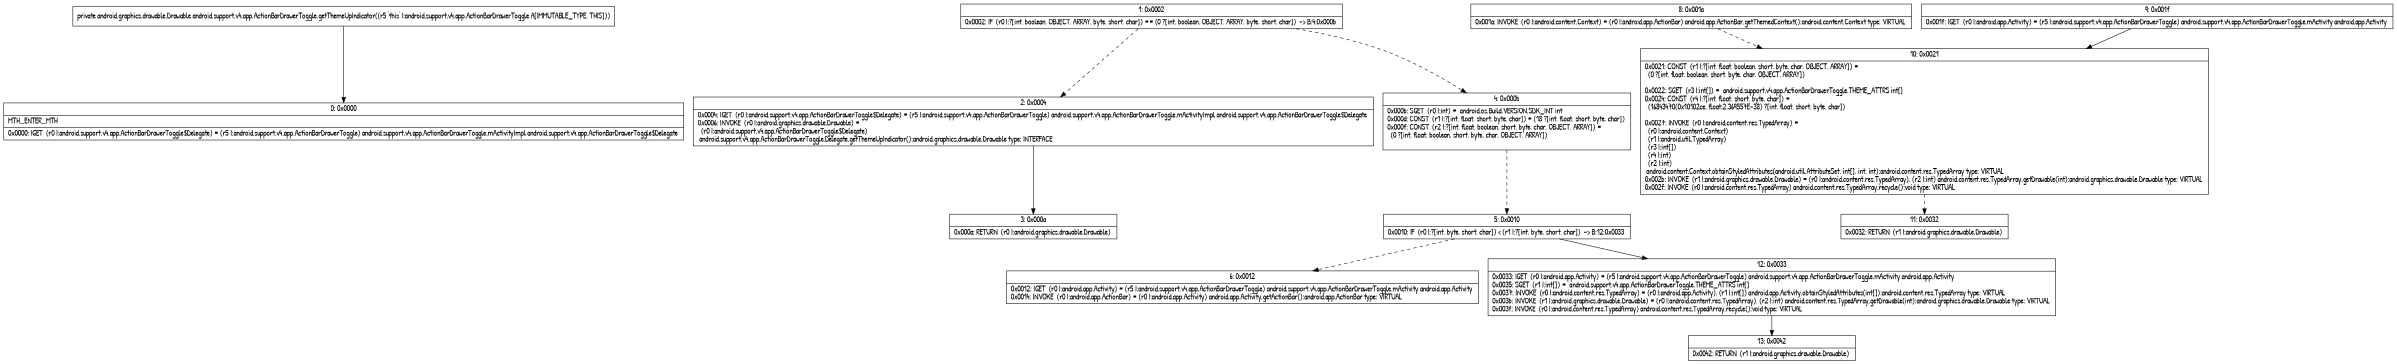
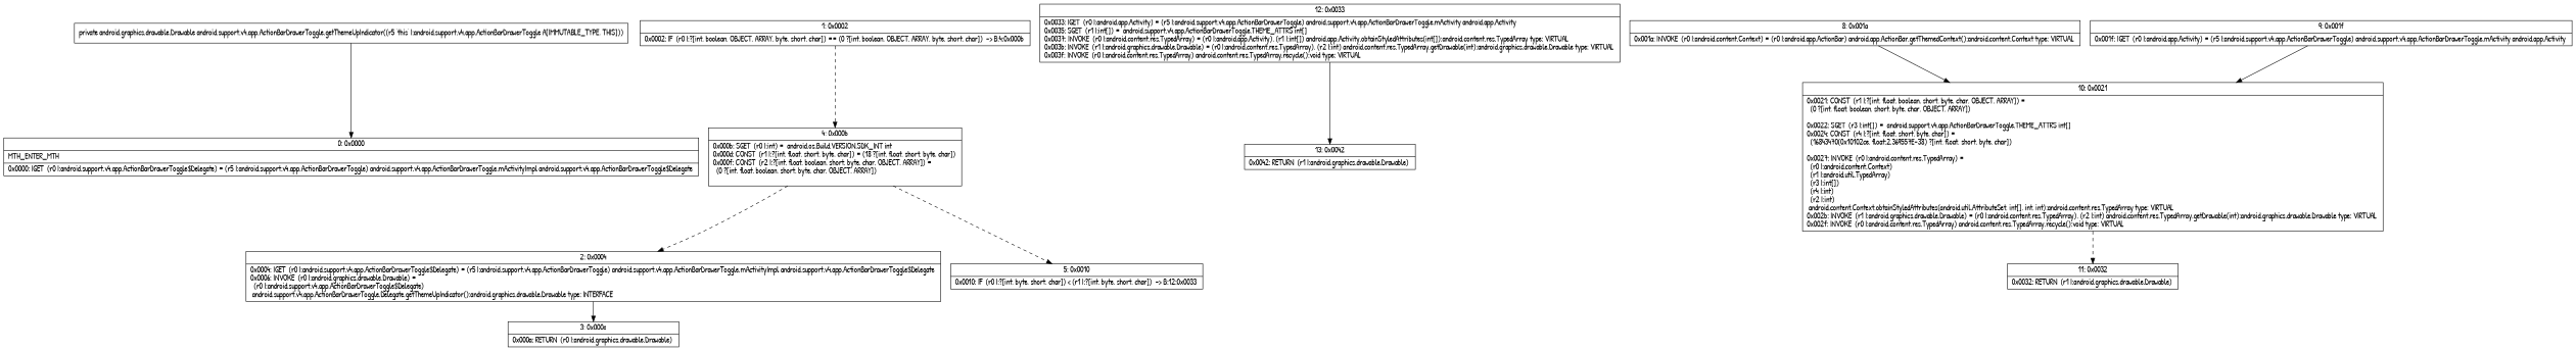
  digraph {
    fontname="Patrick Hand"
    node [fontname="Patrick Hand" shape=record]
    edge [fontname="Patrick Hand"]
    n1 [label="{0\:\ 0x0000|MTH_ENTER_MTH\l|0x0000: IGET  (r0 I:android.support.v4.app.ActionBarDrawerToggle$Delegate) = (r5 I:android.support.v4.app.ActionBarDrawerToggle) android.support.v4.app.ActionBarDrawerToggle.mActivityImpl android.support.v4.app.ActionBarDrawerToggle$Delegate \l}"]
    n2 [label="{1\:\ 0x0002|0x0002: IF  (r0 I:?[int, boolean, OBJECT, ARRAY, byte, short, char]) == (0 ?[int, boolean, OBJECT, ARRAY, byte, short, char])  \-\> B:4:0x000b \l}"]
    n3 [label="{2\:\ 0x0004|0x0004: IGET  (r0 I:android.support.v4.app.ActionBarDrawerToggle$Delegate) = (r5 I:android.support.v4.app.ActionBarDrawerToggle) android.support.v4.app.ActionBarDrawerToggle.mActivityImpl android.support.v4.app.ActionBarDrawerToggle$Delegate \l0x0006: INVOKE  (r0 I:android.graphics.drawable.Drawable) = \l  (r0 I:android.support.v4.app.ActionBarDrawerToggle$Delegate)\l android.support.v4.app.ActionBarDrawerToggle.Delegate.getThemeUpIndicator():android.graphics.drawable.Drawable type: INTERFACE \l}"]
    n4 [label="{4\:\ 0x000b|0x000b: SGET  (r0 I:int) =  android.os.Build.VERSION.SDK_INT int \l0x000d: CONST  (r1 I:?[int, float, short, byte, char]) = (18 ?[int, float, short, byte, char]) \l0x000f: CONST  (r2 I:?[int, float, boolean, short, byte, char, OBJECT, ARRAY]) = \l  (0 ?[int, float, boolean, short, byte, char, OBJECT, ARRAY])\l \l}"]
    n5 [label="{3\:\ 0x000a|0x000a: RETURN  (r0 I:android.graphics.drawable.Drawable) \l}"]
    n6 [label="{5\:\ 0x0010|0x0010: IF  (r0 I:?[int, byte, short, char]) \< (r1 I:?[int, byte, short, char])  \-\> B:12:0x0033 \l}"]
-   n7 [label="{6\:\ 0x0012|0x0012: IGET  (r0 I:android.app.Activity) = (r5 I:android.support.v4.app.ActionBarDrawerToggle) android.support.v4.app.ActionBarDrawerToggle.mActivity android.app.Activity \l0x0014: INVOKE  (r0 I:android.app.ActionBar) = (r0 I:android.app.Activity) android.app.Activity.getActionBar():android.app.ActionBar type: VIRTUAL \l}"]
    n8 [label="{12\:\ 0x0033|0x0033: IGET  (r0 I:android.app.Activity) = (r5 I:android.support.v4.app.ActionBarDrawerToggle) android.support.v4.app.ActionBarDrawerToggle.mActivity android.app.Activity \l0x0035: SGET  (r1 I:int[]) =  android.support.v4.app.ActionBarDrawerToggle.THEME_ATTRS int[] \l0x0037: INVOKE  (r0 I:android.content.res.TypedArray) = (r0 I:android.app.Activity), (r1 I:int[]) android.app.Activity.obtainStyledAttributes(int[]):android.content.res.TypedArray type: VIRTUAL \l0x003b: INVOKE  (r1 I:android.graphics.drawable.Drawable) = (r0 I:android.content.res.TypedArray), (r2 I:int) android.content.res.TypedArray.getDrawable(int):android.graphics.drawable.Drawable type: VIRTUAL \l0x003f: INVOKE  (r0 I:android.content.res.TypedArray) android.content.res.TypedArray.recycle():void type: VIRTUAL \l}"]
    n9 [label="{13\:\ 0x0042|0x0042: RETURN  (r1 I:android.graphics.drawable.Drawable) \l}"]
    n10 [label="{8\:\ 0x001a|0x001a: INVOKE  (r0 I:android.content.Context) = (r0 I:android.app.ActionBar) android.app.ActionBar.getThemedContext():android.content.Context type: VIRTUAL \l}"]
    n11 [label="{10\:\ 0x0021|0x0021: CONST  (r1 I:?[int, float, boolean, short, byte, char, OBJECT, ARRAY]) = \l  (0 ?[int, float, boolean, short, byte, char, OBJECT, ARRAY])\l \l0x0022: SGET  (r3 I:int[]) =  android.support.v4.app.ActionBarDrawerToggle.THEME_ATTRS int[] \l0x0024: CONST  (r4 I:?[int, float, short, byte, char]) = \l  (16843470(0x10102ce, float:2.369557E\-38) ?[int, float, short, byte, char])\l \l0x0027: INVOKE  (r0 I:android.content.res.TypedArray) = \l  (r0 I:android.content.Context)\l  (r1 I:android.util.TypedArray)\l  (r3 I:int[])\l  (r4 I:int)\l  (r2 I:int)\l android.content.Context.obtainStyledAttributes(android.util.AttributeSet, int[], int, int):android.content.res.TypedArray type: VIRTUAL \l0x002b: INVOKE  (r1 I:android.graphics.drawable.Drawable) = (r0 I:android.content.res.TypedArray), (r2 I:int) android.content.res.TypedArray.getDrawable(int):android.graphics.drawable.Drawable type: VIRTUAL \l0x002f: INVOKE  (r0 I:android.content.res.TypedArray) android.content.res.TypedArray.recycle():void type: VIRTUAL \l}"]
    n12 [label="{9\:\ 0x001f|0x001f: IGET  (r0 I:android.app.Activity) = (r5 I:android.support.v4.app.ActionBarDrawerToggle) android.support.v4.app.ActionBarDrawerToggle.mActivity android.app.Activity \l}"]
    n13 [label="{11\:\ 0x0032|0x0032: RETURN  (r1 I:android.graphics.drawable.Drawable) \l}"]
    n14 [label="{private android.graphics.drawable.Drawable android.support.v4.app.ActionBarDrawerToggle.getThemeUpIndicator((r5 'this' I:android.support.v4.app.ActionBarDrawerToggle A[IMMUTABLE_TYPE, THIS])) }"]
-   n2 -> n3 [style=dashed]
+   n4 -> n3 [style=dashed]
    n2 -> n4 [style=dashed]
    n3 -> n5
    n4 -> n6 [style=dashed]
-   n6 -> n7 [style=dashed]
-   n6 -> n8
    n8 -> n9
-   n10 -> n11 [style=dashed]
+   n10 -> n11
    n11 -> n13 [style=dashed]
    n12 -> n11
    n14 -> n1
  }
